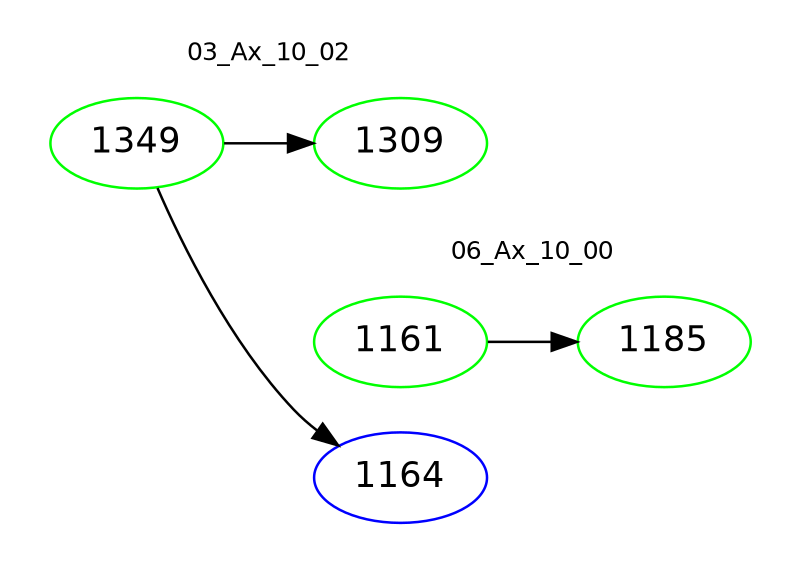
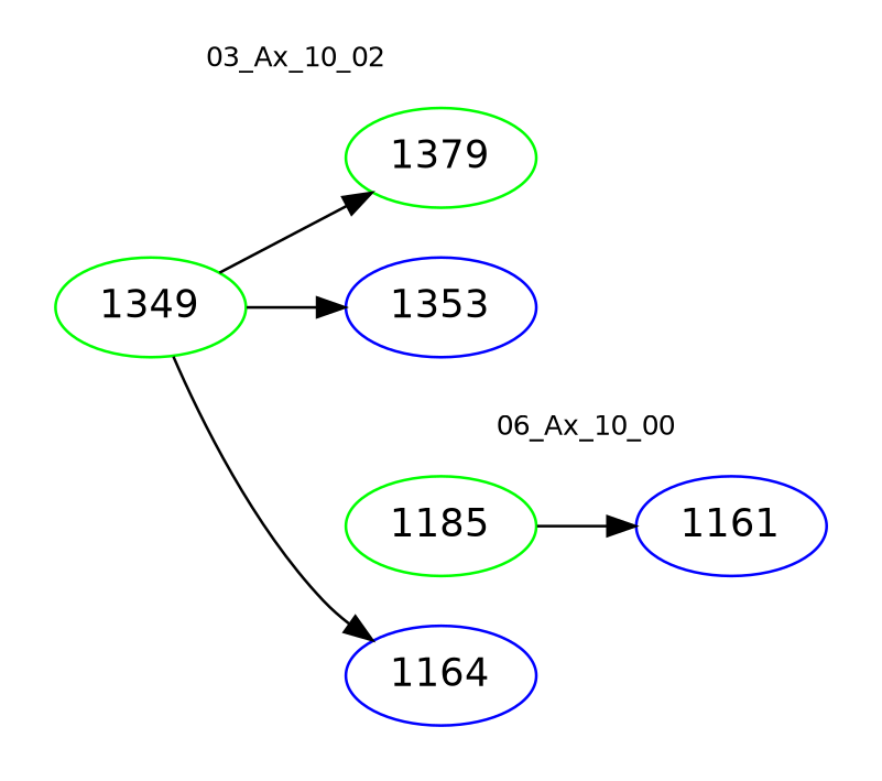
  digraph {
    fontname="DejaVu Sans"
    rankdir=LR
    node [color=green fontname="DejaVu Sans"]
    edge [color=black fontname="DejaVu Sans"]
-   n1 [label=1161]
+   n1 [color=blue label=1161]
    n2 [label=1185]
    n3 [color=blue label=1164]
    n4 [label=1349]
-   n6 [label=1309]
+   n5 [color=blue label=1353]
+   n6 [label=1379]
    subgraph cluster_1 {
      color=white
      fontsize=10
      label="06_Ax_10_00"
      n1
      n2
      n3
    }
    subgraph cluster_2 {
      color=white
      fontsize=10
      label="03_Ax_10_02"
      n4
+     n5
      n6
    }
-   n1 -> n2
+   n2 -> n1
    n4 -> n3
+   n4 -> n5
    n4 -> n6
  }
